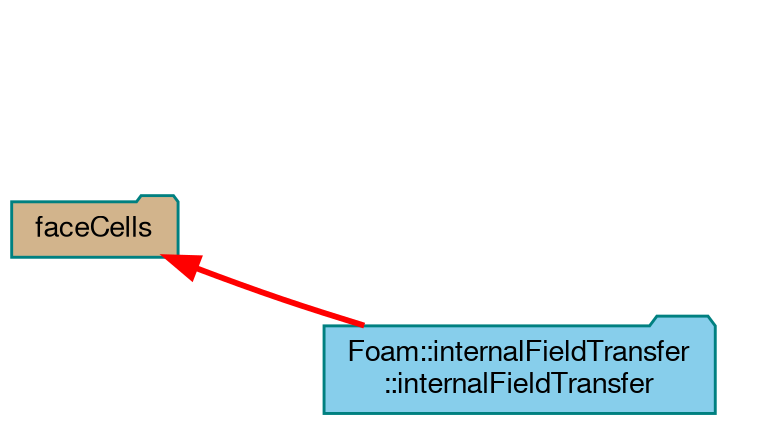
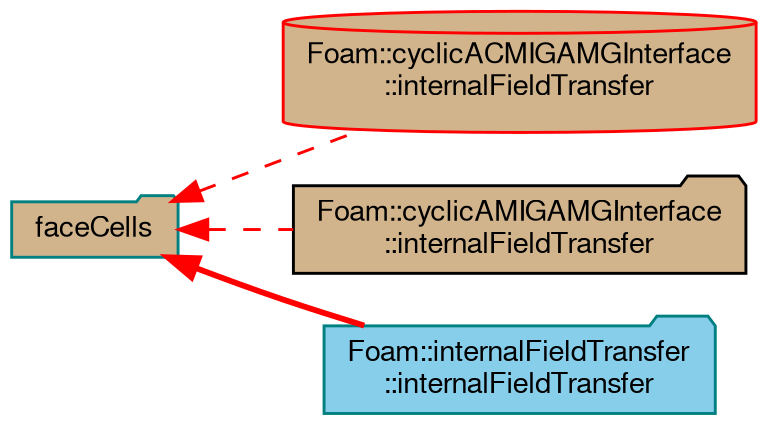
  digraph {
    rankdir=LR
    node [color=teal fillcolor=tan fontname=FreeSans fontsize=10 shape=folder style=filled]
    edge [color=red dir=back fontname=FreeSans fontsize=10 labelfontname=FreeSans labelfontsize=10 style=dashed]
    n1 [fontcolor=black height=0.2 label=faceCells width=0.4]
+   n2 [color=red height=0.2 label="Foam::cyclicACMIGAMGInterface\l::internalFieldTransfer" shape=cylinder width=0.4]
+   n3 [color=black height=0.2 label="Foam::cyclicAMIGAMGInterface\l::internalFieldTransfer" width=0.4]
    n4 [fillcolor=skyblue height=0.2 label="Foam::internalFieldTransfer\l::internalFieldTransfer" width=0.4]
+   n1 -> n2
+   n1 -> n3
    n1 -> n4 [style=bold]
  }
